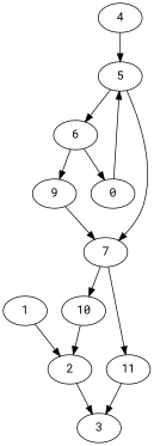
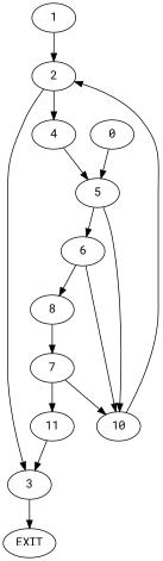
  digraph {
    fontname="Roboto Mono"
    node [fontname="Roboto Mono"]
    edge [fontname="Roboto Mono"]
    1
    2
    3
    4
+   n5 [label=EXIT]
    5
    6
    7
    n9 [label=0]
-   9
+   9 [label=8]
    10
    11
    1 -> 2
    2 -> 3
+   2 -> 4
+   3 -> n5
    4 -> 5
    5 -> 6
-   5 -> 7
-   6 -> n9
+   5 -> 10
+   6 -> 10
    6 -> 9
    7 -> 10
    7 -> 11
    n9 -> 5
    9 -> 7
    10 -> 2
    11 -> 3
  }
